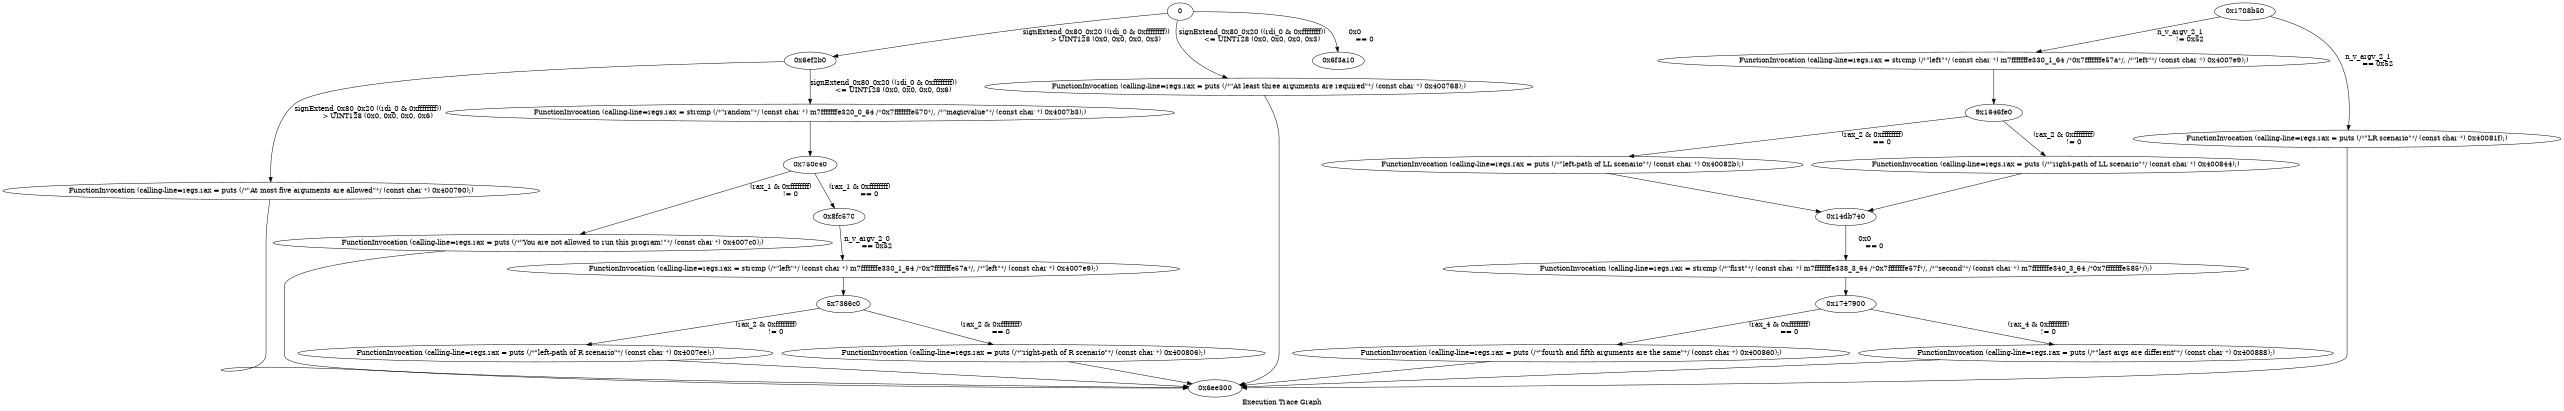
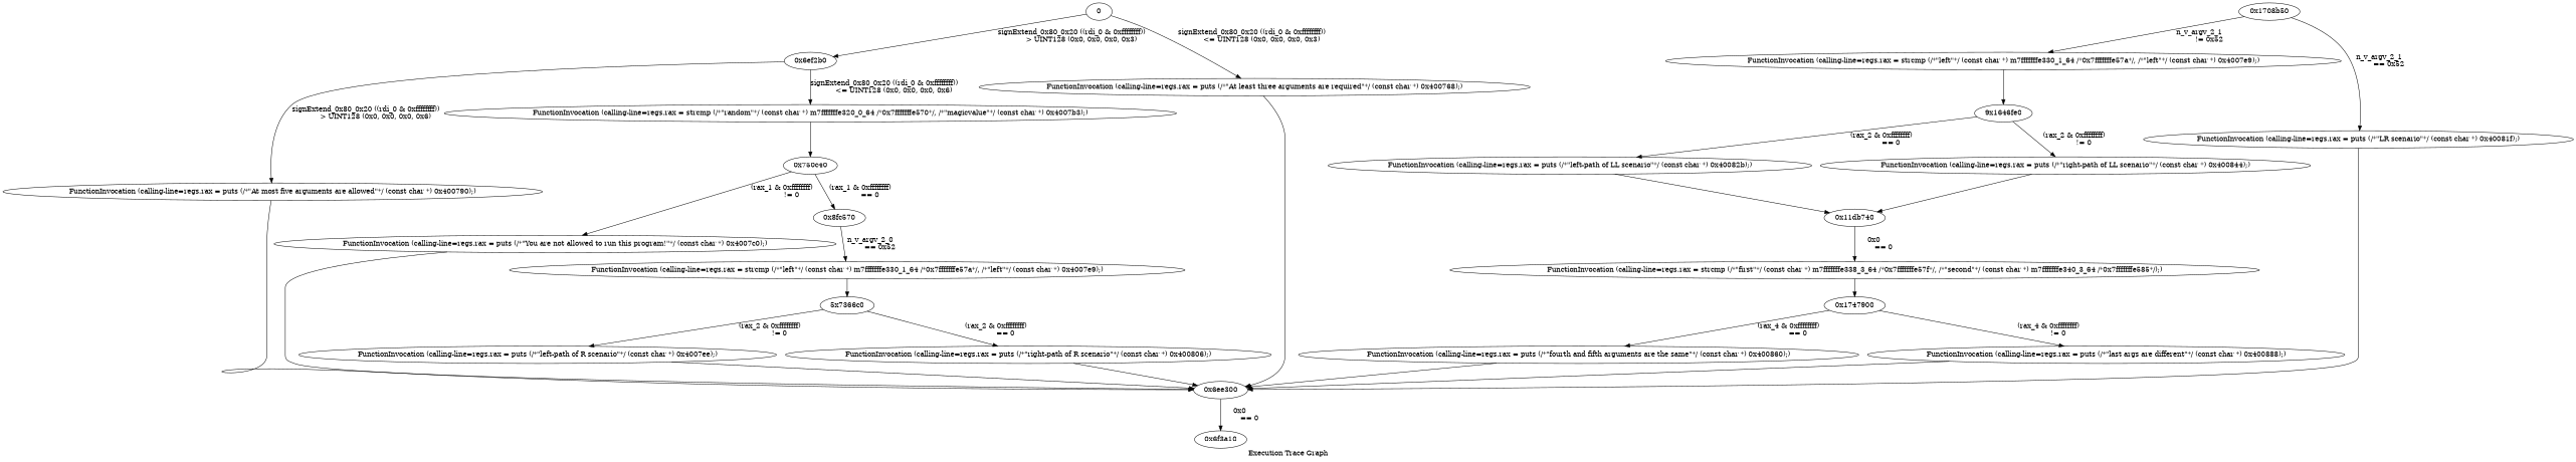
  digraph {
    label="Execution Trace Graph"
    n1 [label=0]
    n2 [label="0x6ef2b0"]
    n3 [label="FunctionInvocation (calling-line=regs.rax = puts (/*\"At least three arguments are required\"*/ (const char *) 0x400768);)"]
    n4 [label="FunctionInvocation (calling-line=regs.rax = puts (/*\"At most five arguments are allowed\"*/ (const char *) 0x400790);)"]
    n5 [label="FunctionInvocation (calling-line=regs.rax = strcmp (/*\"random\"*/ (const char *) m7fffffffe320_0_64 /*0x7fffffffe570*/, /*\"magicvalue\"*/ (const char *) 0x4007b3);)"]
    n6 [label="0x6ee300"]
    n7 [label="0x6f3a10"]
    n8 [label="0x750c40"]
    n9 [label="5x7366c0"]
    n10 [label="FunctionInvocation (calling-line=regs.rax = puts (/*\"left-path of R scenario\"*/ (const char *) 0x4007ee);)"]
    n11 [label="FunctionInvocation (calling-line=regs.rax = puts (/*\"right-path of R scenario\"*/ (const char *) 0x400806);)"]
    n12 [label="FunctionInvocation (calling-line=regs.rax = puts (/*\"You are not allowed to run this program!\"*/ (const char *) 0x4007c0);)"]
    n13 [label="0x8fc570"]
    n14 [label="FunctionInvocation (calling-line=regs.rax = strcmp (/*\"left\"*/ (const char *) m7fffffffe330_1_64 /*0x7fffffffe57a*/, /*\"left\"*/ (const char *) 0x4007e9);)"]
    n15 [label="FunctionInvocation (calling-line=regs.rax = strcmp (/*\"left\"*/ (const char *) m7fffffffe330_1_64 /*0x7fffffffe57a*/, /*\"left\"*/ (const char *) 0x4007e9);)"]
    n16 [label="9x1646fe0"]
    n17 [label="FunctionInvocation (calling-line=regs.rax = puts (/*\"left-path of LL scenario\"*/ (const char *) 0x40082b);)"]
    n18 [label="FunctionInvocation (calling-line=regs.rax = puts (/*\"right-path of LL scenario\"*/ (const char *) 0x400844);)"]
    n19 [label="FunctionInvocation (calling-line=regs.rax = puts (/*\"fourth and fifth arguments are the same\"*/ (const char *) 0x400860);)"]
-   n20 [label="0x14db740"]
+   n20 [label="0x11db740"]
    n21 [label="FunctionInvocation (calling-line=regs.rax = strcmp (/*\"first\"*/ (const char *) m7fffffffe338_3_64 /*0x7fffffffe57f*/, /*\"second\"*/ (const char *) m7fffffffe340_3_64 /*0x7fffffffe585*/);)"]
    n22 [label="0x1708b50"]
    n23 [label="FunctionInvocation (calling-line=regs.rax = puts (/*\"LR scenario\"*/ (const char *) 0x40081f);)"]
    n24 [label="0x1747900"]
    n25 [label="FunctionInvocation (calling-line=regs.rax = puts (/*\"last args are different\"*/ (const char *) 0x400888);)"]
    n1 -> n2 [label="signExtend_0x80_0x20 ((rdi_0 & 0xffffffff))\n	 > UINT128 (0x0, 0x0, 0x0, 0x3)"]
    n1 -> n3 [label="signExtend_0x80_0x20 ((rdi_0 & 0xffffffff))\n	 <= UINT128 (0x0, 0x0, 0x0, 0x3)"]
    n2 -> n4 [label="signExtend_0x80_0x20 ((rdi_0 & 0xffffffff))\n	 > UINT128 (0x0, 0x0, 0x0, 0x6)"]
    n2 -> n5 [label="signExtend_0x80_0x20 ((rdi_0 & 0xffffffff))\n	 <= UINT128 (0x0, 0x0, 0x0, 0x6)"]
    n3 -> n6
    n4 -> n6
    n5 -> n8
-   n1 -> n7 [label="0x0\n	 == 0"]
+   n6 -> n7 [label="0x0\n	 == 0"]
    n8 -> n12 [label="(rax_1 & 0xffffffff)\n	 != 0"]
    n8 -> n13 [label="(rax_1 & 0xffffffff)\n	 == 0"]
    n9 -> n10 [label="(rax_2 & 0xffffffff)\n	 != 0"]
    n9 -> n11 [label="(rax_2 & 0xffffffff)\n	 == 0"]
    n10 -> n6
    n11 -> n6
    n12 -> n6
    n13 -> n14 [label="n_v_argv_2_0\n	 == 0x52"]
    n14 -> n9
    n15 -> n16
    n16 -> n17 [label="(rax_2 & 0xffffffff)\n	 == 0"]
    n16 -> n18 [label="(rax_2 & 0xffffffff)\n	 != 0"]
    n17 -> n20
    n18 -> n20
    n19 -> n6
    n20 -> n21 [label="0x0\n	 == 0"]
    n21 -> n24
    n22 -> n15 [label="n_v_argv_2_1\n	 != 0x52"]
    n22 -> n23 [label="n_v_argv_2_1\n	 == 0x52"]
    n23 -> n6
    n24 -> n19 [label="(rax_4 & 0xffffffff)\n	 == 0"]
    n24 -> n25 [label="(rax_4 & 0xffffffff)\n	 != 0"]
    n25 -> n6
  }
